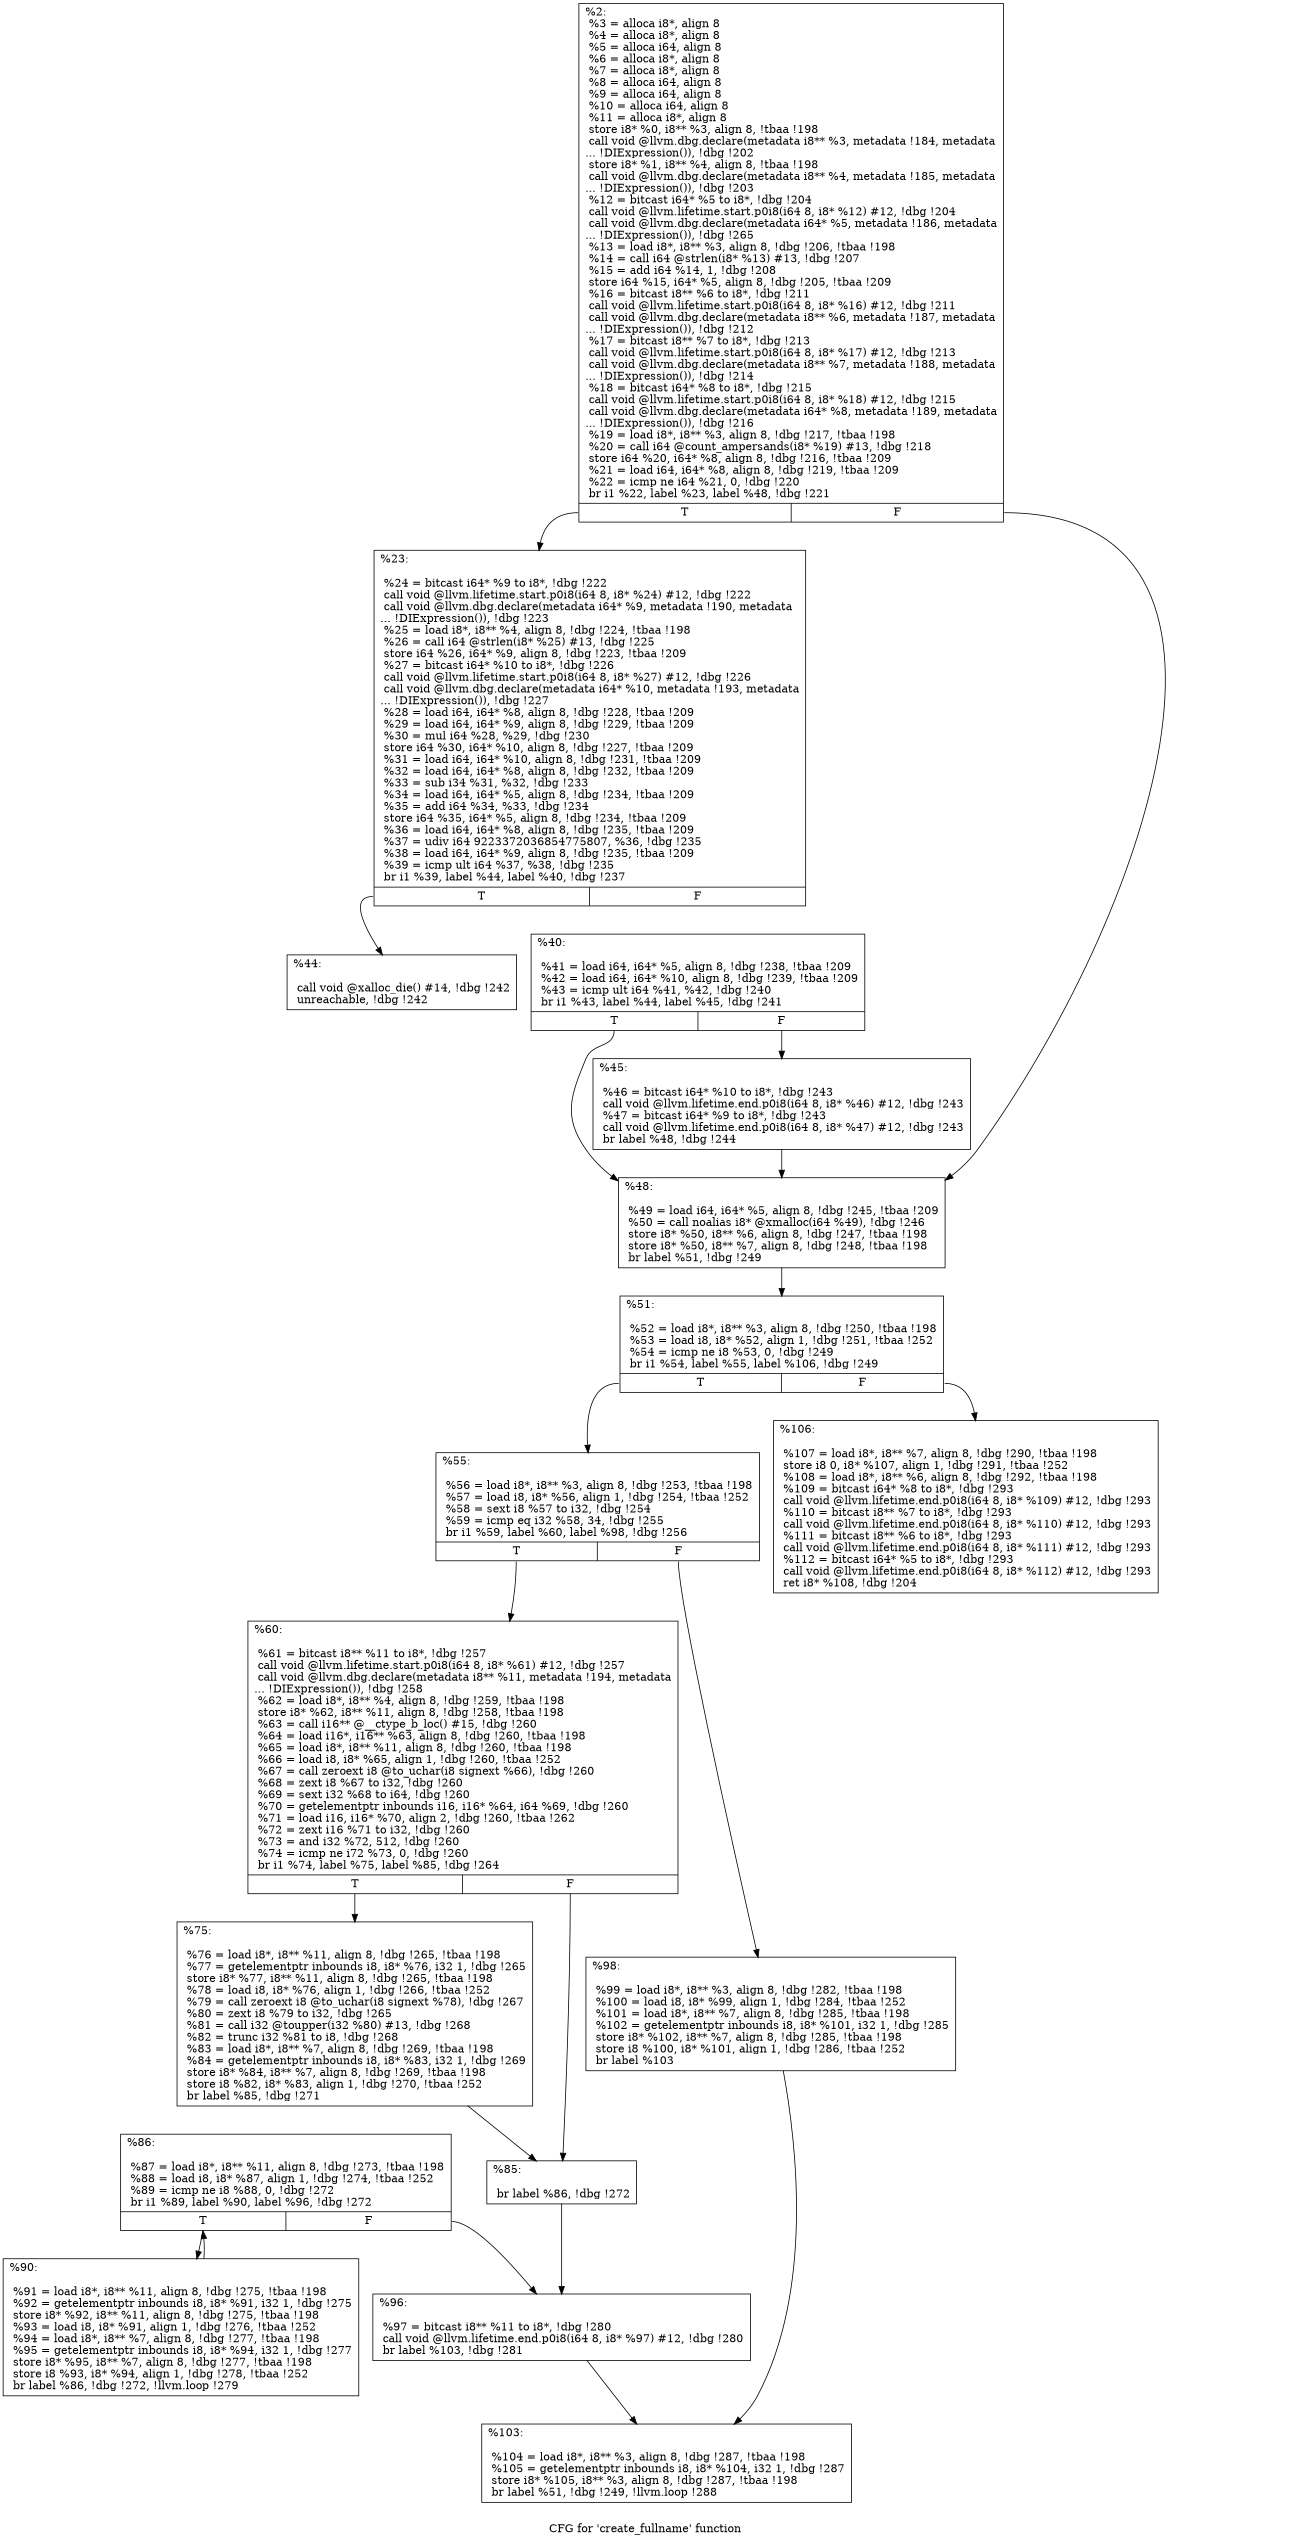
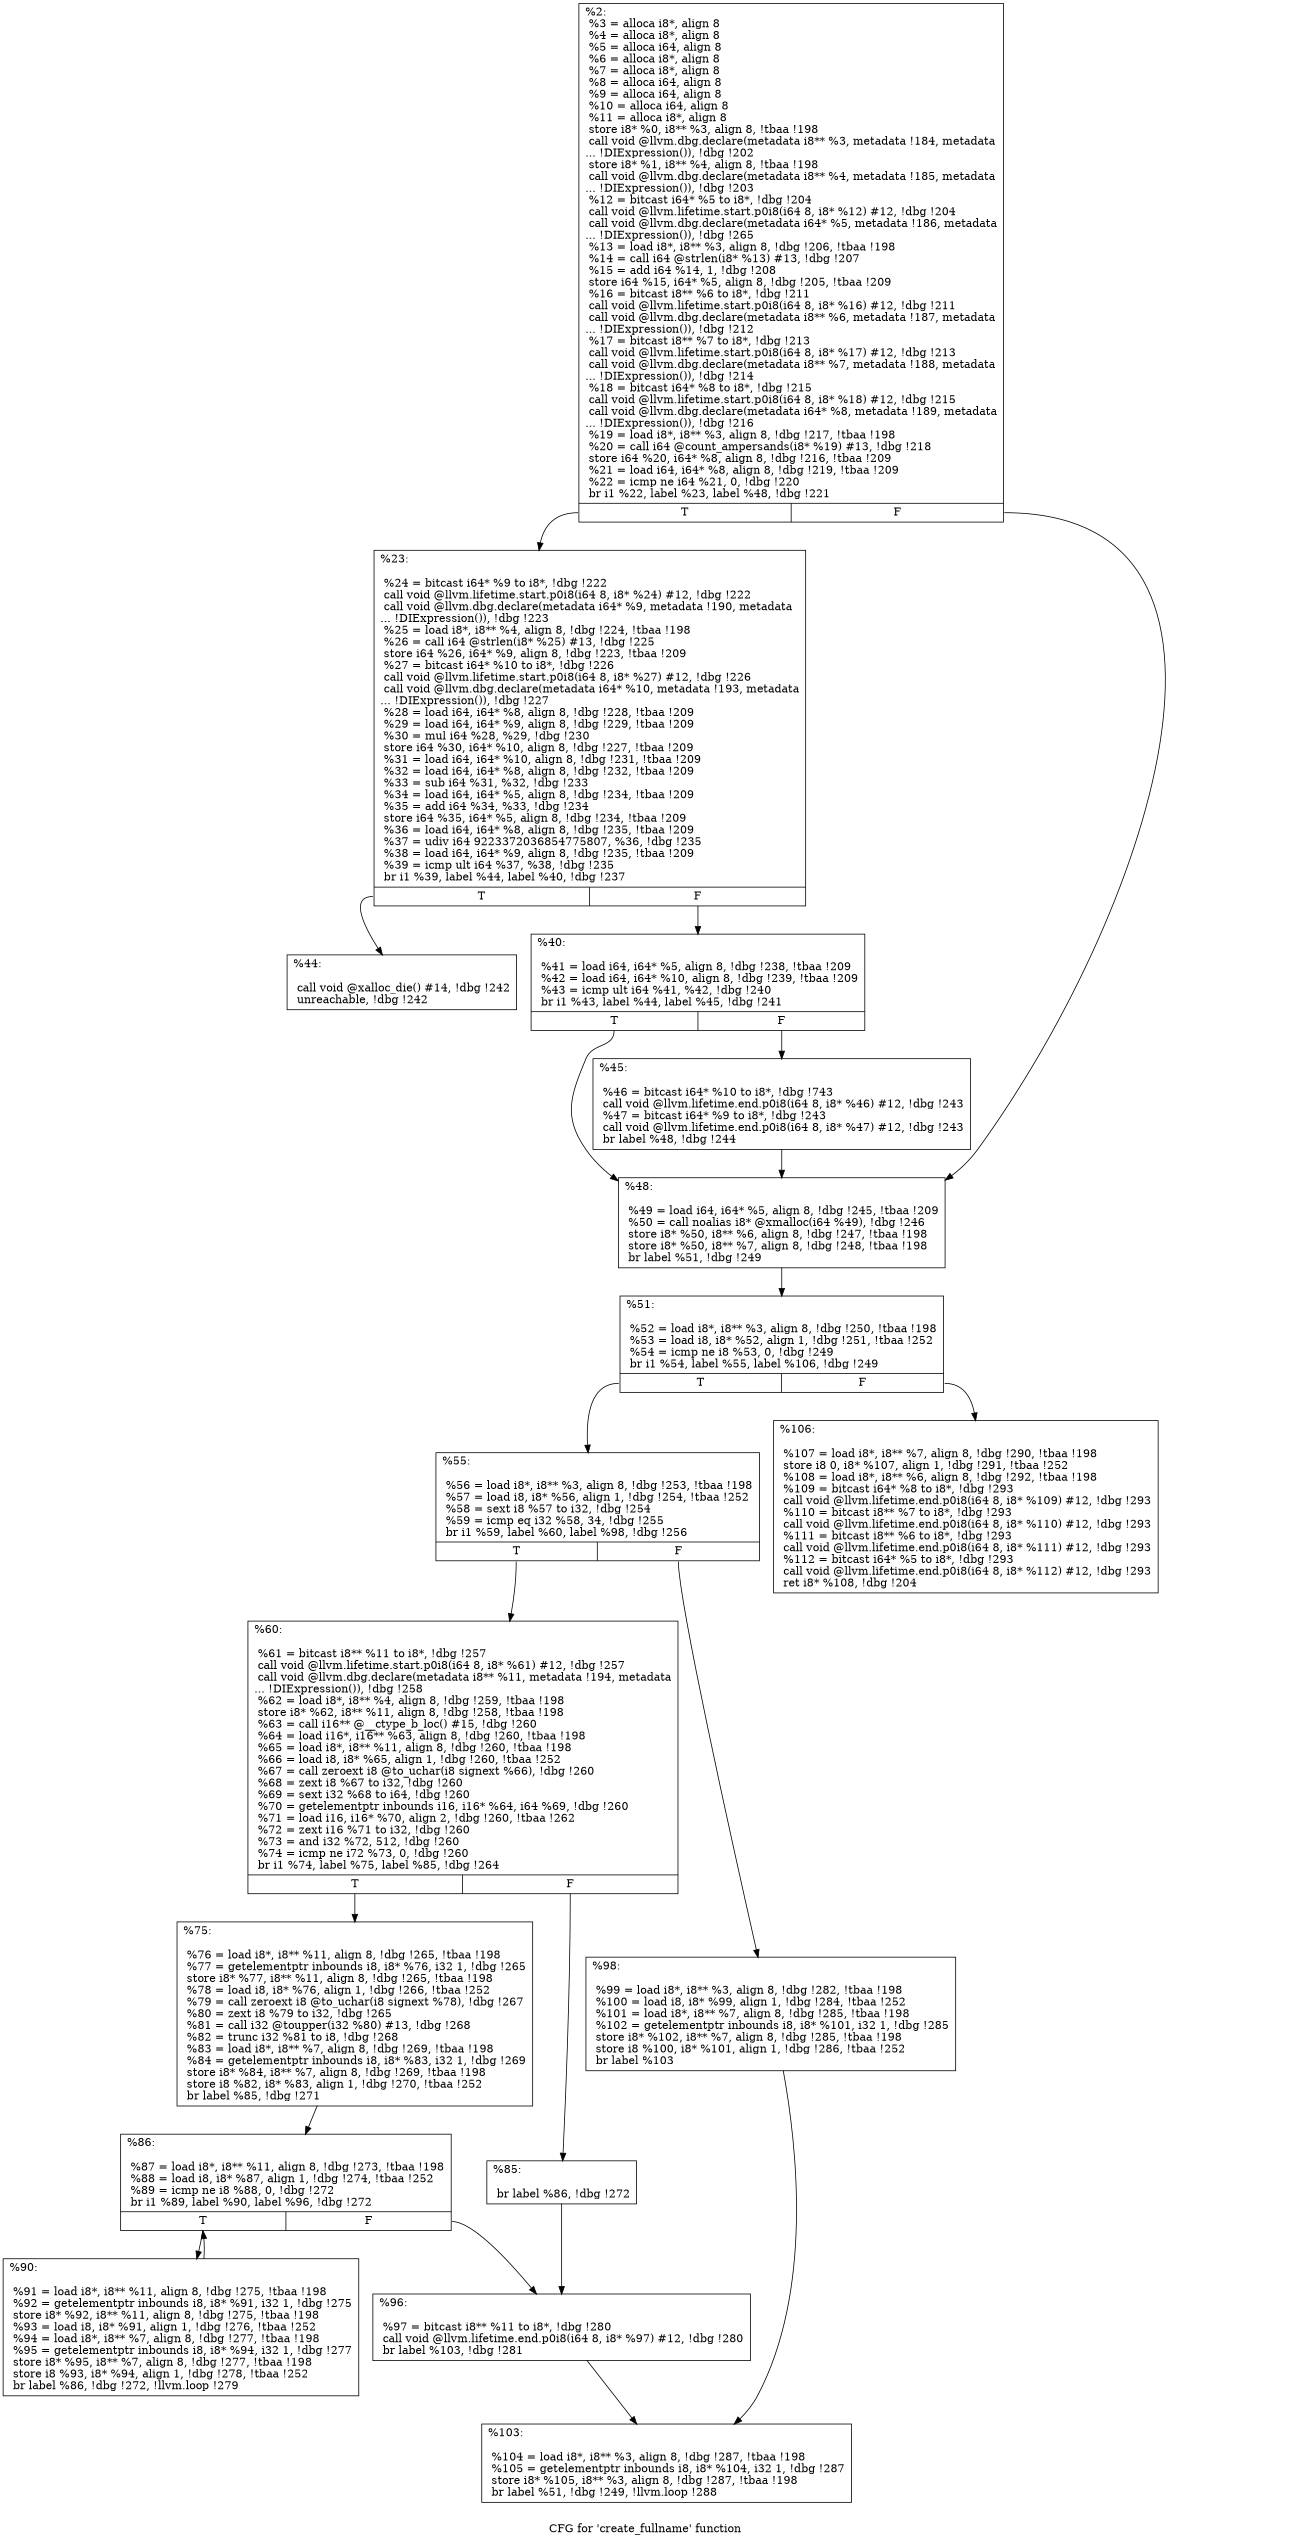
  digraph {
    label="CFG for 'create_fullname' function"
    node [shape=record]
    n1 [label="{%2:\l  %3 = alloca i8*, align 8\l  %4 = alloca i8*, align 8\l  %5 = alloca i64, align 8\l  %6 = alloca i8*, align 8\l  %7 = alloca i8*, align 8\l  %8 = alloca i64, align 8\l  %9 = alloca i64, align 8\l  %10 = alloca i64, align 8\l  %11 = alloca i8*, align 8\l  store i8* %0, i8** %3, align 8, !tbaa !198\l  call void @llvm.dbg.declare(metadata i8** %3, metadata !184, metadata\l... !DIExpression()), !dbg !202\l  store i8* %1, i8** %4, align 8, !tbaa !198\l  call void @llvm.dbg.declare(metadata i8** %4, metadata !185, metadata\l... !DIExpression()), !dbg !203\l  %12 = bitcast i64* %5 to i8*, !dbg !204\l  call void @llvm.lifetime.start.p0i8(i64 8, i8* %12) #12, !dbg !204\l  call void @llvm.dbg.declare(metadata i64* %5, metadata !186, metadata\l... !DIExpression()), !dbg !265\l  %13 = load i8*, i8** %3, align 8, !dbg !206, !tbaa !198\l  %14 = call i64 @strlen(i8* %13) #13, !dbg !207\l  %15 = add i64 %14, 1, !dbg !208\l  store i64 %15, i64* %5, align 8, !dbg !205, !tbaa !209\l  %16 = bitcast i8** %6 to i8*, !dbg !211\l  call void @llvm.lifetime.start.p0i8(i64 8, i8* %16) #12, !dbg !211\l  call void @llvm.dbg.declare(metadata i8** %6, metadata !187, metadata\l... !DIExpression()), !dbg !212\l  %17 = bitcast i8** %7 to i8*, !dbg !213\l  call void @llvm.lifetime.start.p0i8(i64 8, i8* %17) #12, !dbg !213\l  call void @llvm.dbg.declare(metadata i8** %7, metadata !188, metadata\l... !DIExpression()), !dbg !214\l  %18 = bitcast i64* %8 to i8*, !dbg !215\l  call void @llvm.lifetime.start.p0i8(i64 8, i8* %18) #12, !dbg !215\l  call void @llvm.dbg.declare(metadata i64* %8, metadata !189, metadata\l... !DIExpression()), !dbg !216\l  %19 = load i8*, i8** %3, align 8, !dbg !217, !tbaa !198\l  %20 = call i64 @count_ampersands(i8* %19) #13, !dbg !218\l  store i64 %20, i64* %8, align 8, !dbg !216, !tbaa !209\l  %21 = load i64, i64* %8, align 8, !dbg !219, !tbaa !209\l  %22 = icmp ne i64 %21, 0, !dbg !220\l  br i1 %22, label %23, label %48, !dbg !221\l|{<s0>T|<s1>F}}"]
-   n2 [label="{%23:\l\l  %24 = bitcast i64* %9 to i8*, !dbg !222\l  call void @llvm.lifetime.start.p0i8(i64 8, i8* %24) #12, !dbg !222\l  call void @llvm.dbg.declare(metadata i64* %9, metadata !190, metadata\l... !DIExpression()), !dbg !223\l  %25 = load i8*, i8** %4, align 8, !dbg !224, !tbaa !198\l  %26 = call i64 @strlen(i8* %25) #13, !dbg !225\l  store i64 %26, i64* %9, align 8, !dbg !223, !tbaa !209\l  %27 = bitcast i64* %10 to i8*, !dbg !226\l  call void @llvm.lifetime.start.p0i8(i64 8, i8* %27) #12, !dbg !226\l  call void @llvm.dbg.declare(metadata i64* %10, metadata !193, metadata\l... !DIExpression()), !dbg !227\l  %28 = load i64, i64* %8, align 8, !dbg !228, !tbaa !209\l  %29 = load i64, i64* %9, align 8, !dbg !229, !tbaa !209\l  %30 = mul i64 %28, %29, !dbg !230\l  store i64 %30, i64* %10, align 8, !dbg !227, !tbaa !209\l  %31 = load i64, i64* %10, align 8, !dbg !231, !tbaa !209\l  %32 = load i64, i64* %8, align 8, !dbg !232, !tbaa !209\l  %33 = sub i34 %31, %32, !dbg !233\l  %34 = load i64, i64* %5, align 8, !dbg !234, !tbaa !209\l  %35 = add i64 %34, %33, !dbg !234\l  store i64 %35, i64* %5, align 8, !dbg !234, !tbaa !209\l  %36 = load i64, i64* %8, align 8, !dbg !235, !tbaa !209\l  %37 = udiv i64 9223372036854775807, %36, !dbg !235\l  %38 = load i64, i64* %9, align 8, !dbg !235, !tbaa !209\l  %39 = icmp ult i64 %37, %38, !dbg !235\l  br i1 %39, label %44, label %40, !dbg !237\l|{<s0>T|<s1>F}}"]
+   n2 [label="{%23:\l\l  %24 = bitcast i64* %9 to i8*, !dbg !222\l  call void @llvm.lifetime.start.p0i8(i64 8, i8* %24) #12, !dbg !222\l  call void @llvm.dbg.declare(metadata i64* %9, metadata !190, metadata\l... !DIExpression()), !dbg !223\l  %25 = load i8*, i8** %4, align 8, !dbg !224, !tbaa !198\l  %26 = call i64 @strlen(i8* %25) #13, !dbg !225\l  store i64 %26, i64* %9, align 8, !dbg !223, !tbaa !209\l  %27 = bitcast i64* %10 to i8*, !dbg !226\l  call void @llvm.lifetime.start.p0i8(i64 8, i8* %27) #12, !dbg !226\l  call void @llvm.dbg.declare(metadata i64* %10, metadata !193, metadata\l... !DIExpression()), !dbg !227\l  %28 = load i64, i64* %8, align 8, !dbg !228, !tbaa !209\l  %29 = load i64, i64* %9, align 8, !dbg !229, !tbaa !209\l  %30 = mul i64 %28, %29, !dbg !230\l  store i64 %30, i64* %10, align 8, !dbg !227, !tbaa !209\l  %31 = load i64, i64* %10, align 8, !dbg !231, !tbaa !209\l  %32 = load i64, i64* %8, align 8, !dbg !232, !tbaa !209\l  %33 = sub i64 %31, %32, !dbg !233\l  %34 = load i64, i64* %5, align 8, !dbg !234, !tbaa !209\l  %35 = add i64 %34, %33, !dbg !234\l  store i64 %35, i64* %5, align 8, !dbg !234, !tbaa !209\l  %36 = load i64, i64* %8, align 8, !dbg !235, !tbaa !209\l  %37 = udiv i64 9223372036854775807, %36, !dbg !235\l  %38 = load i64, i64* %9, align 8, !dbg !235, !tbaa !209\l  %39 = icmp ult i64 %37, %38, !dbg !235\l  br i1 %39, label %44, label %40, !dbg !237\l|{<s0>T|<s1>F}}"]
    n3 [label="{%48:\l\l  %49 = load i64, i64* %5, align 8, !dbg !245, !tbaa !209\l  %50 = call noalias i8* @xmalloc(i64 %49), !dbg !246\l  store i8* %50, i8** %6, align 8, !dbg !247, !tbaa !198\l  store i8* %50, i8** %7, align 8, !dbg !248, !tbaa !198\l  br label %51, !dbg !249\l}"]
    n4 [label="{%44:\l\l  call void @xalloc_die() #14, !dbg !242\l  unreachable, !dbg !242\l}"]
    n5 [label="{%40:\l\l  %41 = load i64, i64* %5, align 8, !dbg !238, !tbaa !209\l  %42 = load i64, i64* %10, align 8, !dbg !239, !tbaa !209\l  %43 = icmp ult i64 %41, %42, !dbg !240\l  br i1 %43, label %44, label %45, !dbg !241\l|{<s0>T|<s1>F}}"]
    n6 [label="{%51:\l\l  %52 = load i8*, i8** %3, align 8, !dbg !250, !tbaa !198\l  %53 = load i8, i8* %52, align 1, !dbg !251, !tbaa !252\l  %54 = icmp ne i8 %53, 0, !dbg !249\l  br i1 %54, label %55, label %106, !dbg !249\l|{<s0>T|<s1>F}}"]
-   n7 [label="{%45:\l\l  %46 = bitcast i64* %10 to i8*, !dbg !243\l  call void @llvm.lifetime.end.p0i8(i64 8, i8* %46) #12, !dbg !243\l  %47 = bitcast i64* %9 to i8*, !dbg !243\l  call void @llvm.lifetime.end.p0i8(i64 8, i8* %47) #12, !dbg !243\l  br label %48, !dbg !244\l}"]
+   n7 [label="{%45:\l\l  %46 = bitcast i64* %10 to i8*, !dbg !743\l  call void @llvm.lifetime.end.p0i8(i64 8, i8* %46) #12, !dbg !243\l  %47 = bitcast i64* %9 to i8*, !dbg !243\l  call void @llvm.lifetime.end.p0i8(i64 8, i8* %47) #12, !dbg !243\l  br label %48, !dbg !244\l}"]
    n8 [label="{%55:\l\l  %56 = load i8*, i8** %3, align 8, !dbg !253, !tbaa !198\l  %57 = load i8, i8* %56, align 1, !dbg !254, !tbaa !252\l  %58 = sext i8 %57 to i32, !dbg !254\l  %59 = icmp eq i32 %58, 34, !dbg !255\l  br i1 %59, label %60, label %98, !dbg !256\l|{<s0>T|<s1>F}}"]
    n9 [label="{%106:\l\l  %107 = load i8*, i8** %7, align 8, !dbg !290, !tbaa !198\l  store i8 0, i8* %107, align 1, !dbg !291, !tbaa !252\l  %108 = load i8*, i8** %6, align 8, !dbg !292, !tbaa !198\l  %109 = bitcast i64* %8 to i8*, !dbg !293\l  call void @llvm.lifetime.end.p0i8(i64 8, i8* %109) #12, !dbg !293\l  %110 = bitcast i8** %7 to i8*, !dbg !293\l  call void @llvm.lifetime.end.p0i8(i64 8, i8* %110) #12, !dbg !293\l  %111 = bitcast i8** %6 to i8*, !dbg !293\l  call void @llvm.lifetime.end.p0i8(i64 8, i8* %111) #12, !dbg !293\l  %112 = bitcast i64* %5 to i8*, !dbg !293\l  call void @llvm.lifetime.end.p0i8(i64 8, i8* %112) #12, !dbg !293\l  ret i8* %108, !dbg !204\l}"]
    n10 [label="{%60:\l\l  %61 = bitcast i8** %11 to i8*, !dbg !257\l  call void @llvm.lifetime.start.p0i8(i64 8, i8* %61) #12, !dbg !257\l  call void @llvm.dbg.declare(metadata i8** %11, metadata !194, metadata\l... !DIExpression()), !dbg !258\l  %62 = load i8*, i8** %4, align 8, !dbg !259, !tbaa !198\l  store i8* %62, i8** %11, align 8, !dbg !258, !tbaa !198\l  %63 = call i16** @__ctype_b_loc() #15, !dbg !260\l  %64 = load i16*, i16** %63, align 8, !dbg !260, !tbaa !198\l  %65 = load i8*, i8** %11, align 8, !dbg !260, !tbaa !198\l  %66 = load i8, i8* %65, align 1, !dbg !260, !tbaa !252\l  %67 = call zeroext i8 @to_uchar(i8 signext %66), !dbg !260\l  %68 = zext i8 %67 to i32, !dbg !260\l  %69 = sext i32 %68 to i64, !dbg !260\l  %70 = getelementptr inbounds i16, i16* %64, i64 %69, !dbg !260\l  %71 = load i16, i16* %70, align 2, !dbg !260, !tbaa !262\l  %72 = zext i16 %71 to i32, !dbg !260\l  %73 = and i32 %72, 512, !dbg !260\l  %74 = icmp ne i72 %73, 0, !dbg !260\l  br i1 %74, label %75, label %85, !dbg !264\l|{<s0>T|<s1>F}}"]
    n11 [label="{%98:\l\l  %99 = load i8*, i8** %3, align 8, !dbg !282, !tbaa !198\l  %100 = load i8, i8* %99, align 1, !dbg !284, !tbaa !252\l  %101 = load i8*, i8** %7, align 8, !dbg !285, !tbaa !198\l  %102 = getelementptr inbounds i8, i8* %101, i32 1, !dbg !285\l  store i8* %102, i8** %7, align 8, !dbg !285, !tbaa !198\l  store i8 %100, i8* %101, align 1, !dbg !286, !tbaa !252\l  br label %103\l}"]
    n12 [label="{%75:\l\l  %76 = load i8*, i8** %11, align 8, !dbg !265, !tbaa !198\l  %77 = getelementptr inbounds i8, i8* %76, i32 1, !dbg !265\l  store i8* %77, i8** %11, align 8, !dbg !265, !tbaa !198\l  %78 = load i8, i8* %76, align 1, !dbg !266, !tbaa !252\l  %79 = call zeroext i8 @to_uchar(i8 signext %78), !dbg !267\l  %80 = zext i8 %79 to i32, !dbg !265\l  %81 = call i32 @toupper(i32 %80) #13, !dbg !268\l  %82 = trunc i32 %81 to i8, !dbg !268\l  %83 = load i8*, i8** %7, align 8, !dbg !269, !tbaa !198\l  %84 = getelementptr inbounds i8, i8* %83, i32 1, !dbg !269\l  store i8* %84, i8** %7, align 8, !dbg !269, !tbaa !198\l  store i8 %82, i8* %83, align 1, !dbg !270, !tbaa !252\l  br label %85, !dbg !271\l}"]
    n13 [label="{%85:\l\l  br label %86, !dbg !272\l}"]
    n14 [label="{%103:\l\l  %104 = load i8*, i8** %3, align 8, !dbg !287, !tbaa !198\l  %105 = getelementptr inbounds i8, i8* %104, i32 1, !dbg !287\l  store i8* %105, i8** %3, align 8, !dbg !287, !tbaa !198\l  br label %51, !dbg !249, !llvm.loop !288\l}"]
    n15 [label="{%96:\l\l  %97 = bitcast i8** %11 to i8*, !dbg !280\l  call void @llvm.lifetime.end.p0i8(i64 8, i8* %97) #12, !dbg !280\l  br label %103, !dbg !281\l}"]
    n16 [label="{%86:\l\l  %87 = load i8*, i8** %11, align 8, !dbg !273, !tbaa !198\l  %88 = load i8, i8* %87, align 1, !dbg !274, !tbaa !252\l  %89 = icmp ne i8 %88, 0, !dbg !272\l  br i1 %89, label %90, label %96, !dbg !272\l|{<s0>T|<s1>F}}"]
    n17 [label="{%90:\l\l  %91 = load i8*, i8** %11, align 8, !dbg !275, !tbaa !198\l  %92 = getelementptr inbounds i8, i8* %91, i32 1, !dbg !275\l  store i8* %92, i8** %11, align 8, !dbg !275, !tbaa !198\l  %93 = load i8, i8* %91, align 1, !dbg !276, !tbaa !252\l  %94 = load i8*, i8** %7, align 8, !dbg !277, !tbaa !198\l  %95 = getelementptr inbounds i8, i8* %94, i32 1, !dbg !277\l  store i8* %95, i8** %7, align 8, !dbg !277, !tbaa !198\l  store i8 %93, i8* %94, align 1, !dbg !278, !tbaa !252\l  br label %86, !dbg !272, !llvm.loop !279\l}"]
    n1 -> n2 [tailport=s0]
    n1 -> n3 [tailport=s1]
    n2 -> n4 [tailport=s0]
+   n2 -> n5 [tailport=s1]
    n3 -> n6
    n5 -> n3 [tailport=s0]
    n5 -> n7 [tailport=s1]
    n6 -> n8 [tailport=s0]
    n6 -> n9 [tailport=s1]
    n7 -> n3
    n8 -> n10 [tailport=s0]
    n8 -> n11 [tailport=s1]
    n10 -> n12 [tailport=s0]
    n10 -> n13 [tailport=s1]
    n11 -> n14
-   n12 -> n13
+   n12 -> n16
    n13 -> n15
    n15 -> n14
    n16 -> n15 [tailport=s1]
    n16 -> n17 [tailport=s0]
    n17 -> n16
  }
